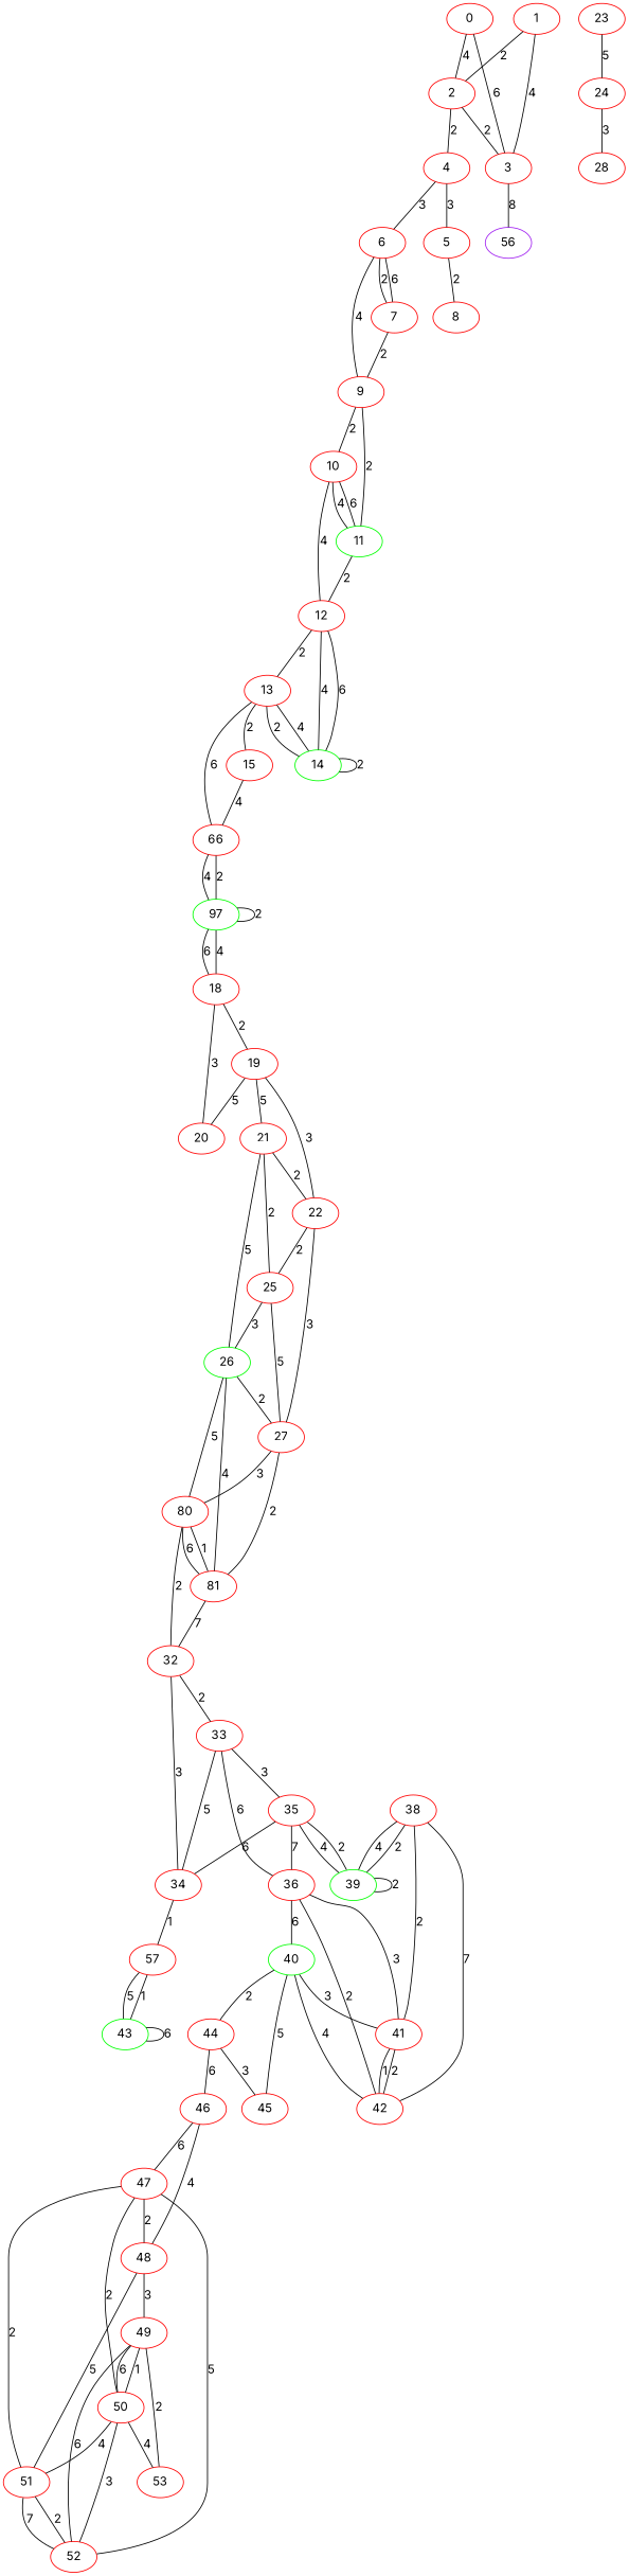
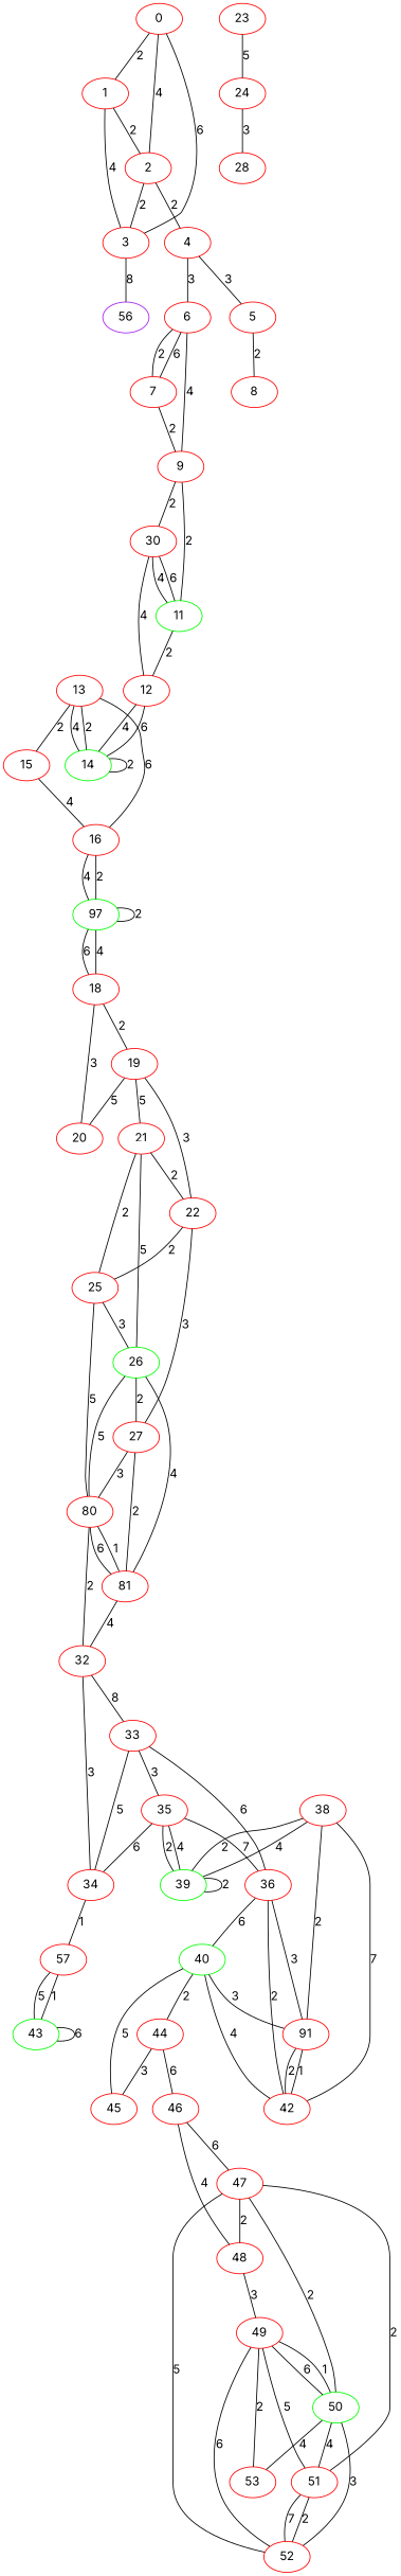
  graph {
    fontname=Inter
    node [color=red fontname=Inter weight=1]
    edge [fontname=Inter]
    0
    1
    2
    3
    4
    n6 [color=purple label=56 weight=4]
    5
    6
    8
    7
    9
-   10
+   10 [label=30]
    11 [color=green weight=2]
    12
    13
    14 [color=green weight=2]
    15
-   16 [label=66]
+   16
    n19 [color=green label=97 weight=2]
    18
    19
    20
    21
    22
    25
    26 [color=green weight=2]
    27
    23
    24
    28
    n31 [label=80]
    n32 [label=81]
    32
    33
    34
    35
    36
    n38 [label=57]
    39 [color=green weight=2]
    40 [color=green]
-   41
+   41 [label=91]
    42
    43 [color=green weight=2]
    38
    44
    45
    46
    47
    48
-   50
+   50 [color=green]
    51
    52
    49
    53
+   0 -- 1 [label=2]
    0 -- 2 [label=4]
    0 -- 3 [label=6]
    1 -- 2 [label=2]
    1 -- 3 [label=4]
    2 -- 3 [label=2]
    2 -- 4 [label=2]
    3 -- n6 [label=8]
    4 -- 5 [label=3]
    4 -- 6 [label=3]
    5 -- 8 [label=2]
    6 -- 7 [label=6]
    6 -- 7 [label=2]
    6 -- 9 [label=4]
    7 -- 9 [label=2]
    9 -- 10 [label=2]
    9 -- 11 [label=2]
    10 -- 11 [label=4]
    10 -- 11 [label=6]
    10 -- 12 [label=4]
    11 -- 12 [label=2]
-   12 -- 13 [label=2]
    12 -- 14 [label=4]
    12 -- 14 [label=6]
    13 -- 14 [label=2]
    13 -- 14 [label=4]
    13 -- 15 [label=2]
    13 -- 16 [label=6]
    14 -- 14 [label=2]
    15 -- 16 [label=4]
    16 -- n19 [label=4]
    16 -- n19 [label=2]
    n19 -- n19 [label=2]
    n19 -- 18 [label=6]
    n19 -- 18 [label=4]
    18 -- 19 [label=2]
    18 -- 20 [label=3]
    19 -- 20 [label=5]
    19 -- 21 [label=5]
    19 -- 22 [label=3]
    21 -- 22 [label=2]
    21 -- 25 [label=2]
    21 -- 26 [label=5]
    22 -- 25 [label=2]
    22 -- 27 [label=3]
    25 -- 26 [label=3]
-   25 -- 27 [label=5]
+   25 -- n31 [label=5]
    26 -- 27 [label=2]
    26 -- n31 [label=5]
    26 -- n32 [label=4]
    27 -- n31 [label=3]
    27 -- n32 [label=2]
    23 -- 24 [label=5]
    24 -- 28 [label=3]
    n31 -- n32 [label=1]
    n31 -- n32 [label=6]
    n31 -- 32 [label=2]
-   n32 -- 32 [label=7]
-   32 -- 33 [label=2]
+   n32 -- 32 [label=4]
+   32 -- 33 [label=8]
    32 -- 34 [label=3]
    33 -- 34 [label=5]
    33 -- 35 [label=3]
    33 -- 36 [label=6]
    34 -- n38 [label=1]
    35 -- 34 [label=6]
    35 -- 36 [label=7]
    35 -- 39 [label=4]
    35 -- 39 [label=2]
    36 -- 40 [label=6]
    36 -- 41 [label=3]
    36 -- 42 [label=2]
    n38 -- 43 [label=1]
    n38 -- 43 [label=5]
    39 -- 39 [label=2]
    40 -- 41 [label=3]
    40 -- 42 [label=4]
    40 -- 44 [label=2]
    40 -- 45 [label=5]
    41 -- 42 [label=1]
    41 -- 42 [label=2]
    43 -- 43 [label=6]
    38 -- 39 [label=2]
    38 -- 39 [label=4]
    38 -- 41 [label=2]
    38 -- 42 [label=7]
    44 -- 45 [label=3]
    44 -- 46 [label=6]
    46 -- 47 [label=6]
    46 -- 48 [label=4]
    47 -- 48 [label=2]
    47 -- 50 [label=2]
    47 -- 51 [label=2]
    47 -- 52 [label=5]
    48 -- 49 [label=3]
    50 -- 51 [label=4]
    50 -- 52 [label=3]
    50 -- 53 [label=4]
    51 -- 52 [label=7]
    51 -- 52 [label=2]
    49 -- 50 [label=1]
    49 -- 50 [label=6]
-   48 -- 51 [label=5]
+   49 -- 51 [label=5]
    49 -- 52 [label=6]
    49 -- 53 [label=2]
  }
